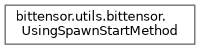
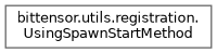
  digraph {
    rankdir=TB
-   n1 [color=grey40 fillcolor=white fontname=Helvetica fontsize=10 height=0.2 label="bittensor.utils.bittensor.\lUsingSpawnStartMethod" shape=box style=filled width=0.4]
+   n1 [color=grey40 fillcolor=white fontname=Helvetica fontsize=10 height=0.2 label="bittensor.utils.registration.\lUsingSpawnStartMethod" shape=box style=filled width=0.4]
  }
